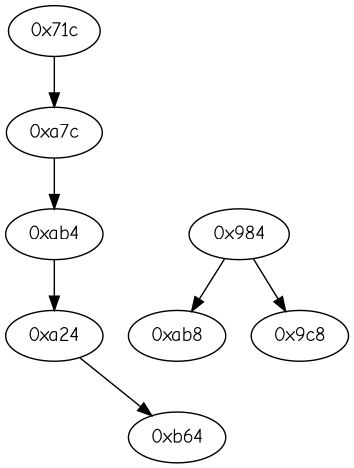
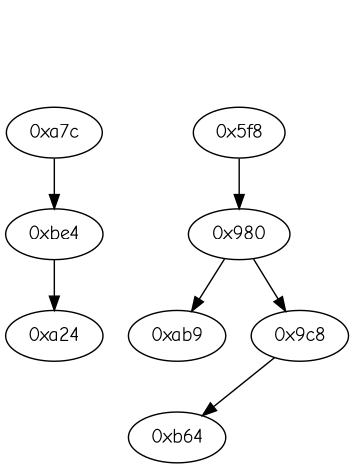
  digraph {
    "edge"="{}"
    file="/Users/mark/Documents/deobfus-2019-ccs/ALL-CFG/small-programs/16b-1-1-0-0-dc-2-1-0/1528_recovered.dot"
    fontname="Comic Neue"
    "graph"="{u'file': u'/Users/mark/Documents/deobfus-2019-ccs/ALL-CFG/small-programs/16b-1-1-0-0-dc-2-1-0/1528_recovered.dot'}"
    "node"="{u'opcode': u''}"
    node [fontname="Comic Neue"]
    edge [fontname="Comic Neue"]
-   "0x984" [opcode="[u'ldr', u'str', u'ldr', u'str', u'ldr', u'ldr', u'ldr', u'cmp', u'mov', u'b']"]
-   "0xab8" [opcode="[u'ldr', u'ldr', u'add', u'str', u'ldr', u'add', u'str', u'mov', u'b']"]
+   "0x984" [opcode="[u'ldr', u'str', u'ldr', u'str', u'ldr', u'ldr', u'ldr', u'cmp', u'mov', u'b']" label="0x980"]
+   "0xab8" [opcode="[u'ldr', u'ldr', u'add', u'str', u'ldr', u'add', u'str', u'mov', u'b']" label="0xab9"]
    "0x9c8" [opcode="[u'ldr', u'ldr', u'ldr', u'rsb', u'mvn', u'mul', u'mvn', u'ldr', u'orr', u'mov', u'cmn', u'mov', u'ldr', u'cmp', u'mov', u'mov', u'mov', u'cmn', u'mov', u'mov', u'teq', u'mov', u'b']"]
-   "0xbe4" [opcode="[u'ldr', u'str', u'ldr', u'str', u'ldr', u'ldrb', u'strb', u'ldr', u'ldr', u'ldrb', u'cmp', u'mov', u'b']" label="0xab4"]
+   "0xbe4" [opcode="[u'ldr', u'str', u'ldr', u'str', u'ldr', u'ldrb', u'strb', u'ldr', u'ldr', u'ldrb', u'cmp', u'mov', u'b']"]
    "0xa24" [opcode="[u'ldr', u'mov', u'ldr', u'ldr', u'add', u'sub', u'sub', u'mul', u'mov', u'eor', u'and', u'ldr', u'mov', u'ldr', u'cmp', u'mov', u'teq', u'ldr', u'ldr', u'mov', u'cmp', u'mov', u'mov', u'cmp', u'mov', u'b']"]
    n6 [label="0xb64" opcode="[u'ldr', u'ldr', u'bl', u'ldr', u'ldr', u'ldr', u'sub', u'mul', u'eor', u'and', u'ldr', u'ldr', u'ldr']"]
-   "0x71c" [opcode="[u'ldrb', u'ldr', u'mov', u'mov', u'mov', u'rsb', u'sub', u'rsb', u'str', u'ldr', u'add', u'str', u'ldr', u'ldr', u'sub', u'mul', u'eor', u'mvn', u'and', u'ldr', u'mov', u'mov', u'ldr', u'ldr', u'cmp', u'mov', u'teq', u'mov', u'mov', u'mov', u'mov', u'cmp', u'mov', u'cmp', u'mov', u'b']"]
    n8 [label="0xa7c" opcode="[u'ldr', u'str', u'ldr', u'str', u'ldr', u'b']"]
+   "0x5f8" [opcode="[u'push', u'add', u'sub', u'ldr', u'str', u'mvn', u'ldr', u'ldr', u'sub', u'sub', u'add', u'mul', u'mov', u'eor', u'tst', u'ldr', u'mov', u'mov', u'strb', u'ldr', u'cmp', u'mov', u'strb', u'ldr', u'ldr', u'ldr', u'ldr', u'str', u'ldr', u'ldr', u'ldr', u'str', u'ldr', u'str', u'ldr', u'ldr', u'str', u'ldr', u'str', u'ldr', u'add', u'str', u'ldr', u'add', u'str', u'str', u'str', u'str', u'str', u'b']"]
    "0x984" -> "0xab8"
    "0x984" -> "0x9c8"
    "0xbe4" -> "0xa24"
-   "0xa24" -> n6
-   "0x71c" -> n8
+   "0x9c8" -> n6
    n8 -> "0xbe4"
+   "0x5f8" -> "0x984"
  }
